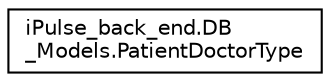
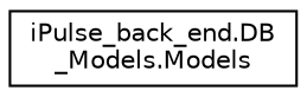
  digraph {
    rankdir=LR
-   n1 [color=black fillcolor=white fontname=Helvetica fontsize=10 height=0.2 label="iPulse_back_end.DB\l_Models.PatientDoctorType" shape=record style=filled width=0.4]
+   n1 [color=black fillcolor=white fontname=Helvetica fontsize=10 height=0.2 label="iPulse_back_end.DB\l_Models.Models" shape=record style=filled width=0.4]
  }
